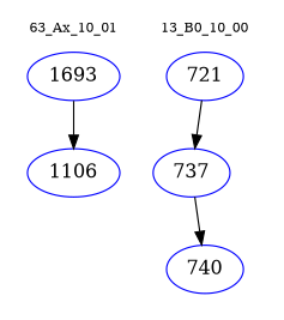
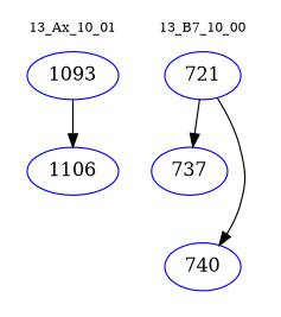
  digraph {
    node [color=blue]
    edge [color=black]
-   n1 [label=1693]
+   n1 [label=1093]
    n2 [label=1106]
    n3 [label=721]
    n4 [label=737]
    n5 [label=740]
    subgraph cluster_1 {
      color=white
      fontsize=10
-     label="63_Ax_10_01"
+     label="13_Ax_10_01"
      n1
      n2
    }
    subgraph cluster_2 {
      color=white
      fontsize=10
-     label="13_B0_10_00"
+     label="13_B7_10_00"
      n3
      n4
      n5
    }
    n1 -> n2
    n3 -> n4
-   n4 -> n5
+   n3 -> n5
  }
